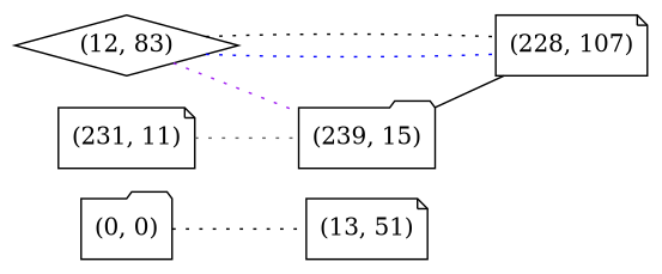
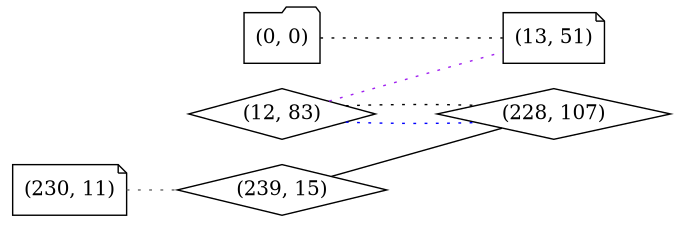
  graph {
    rankdir=LR
    node [shape=note]
    edge [color=black style=dotted weight=1]
    "(13, 51)"
    "(0, 0)" [shape=folder]
    "(12, 83)" [shape=diamond]
-   "(228, 107)"
-   "(231, 11)"
-   "(239, 15)" [shape=folder]
+   "(228, 107)" [shape=diamond]
+   "(231, 11)" [label="(230, 11)"]
+   "(239, 15)" [shape=diamond]
    "(0, 0)" -- "(13, 51)" [weight=4]
-   "(12, 83)" -- "(239, 15)" [color=purple]
+   "(12, 83)" -- "(13, 51)" [color=purple]
    "(12, 83)" -- "(228, 107)" [color=blue]
    "(12, 83)" -- "(228, 107)"
    "(231, 11)" -- "(239, 15)" [color=gray40]
    "(239, 15)" -- "(228, 107)" [style=solid]
  }
